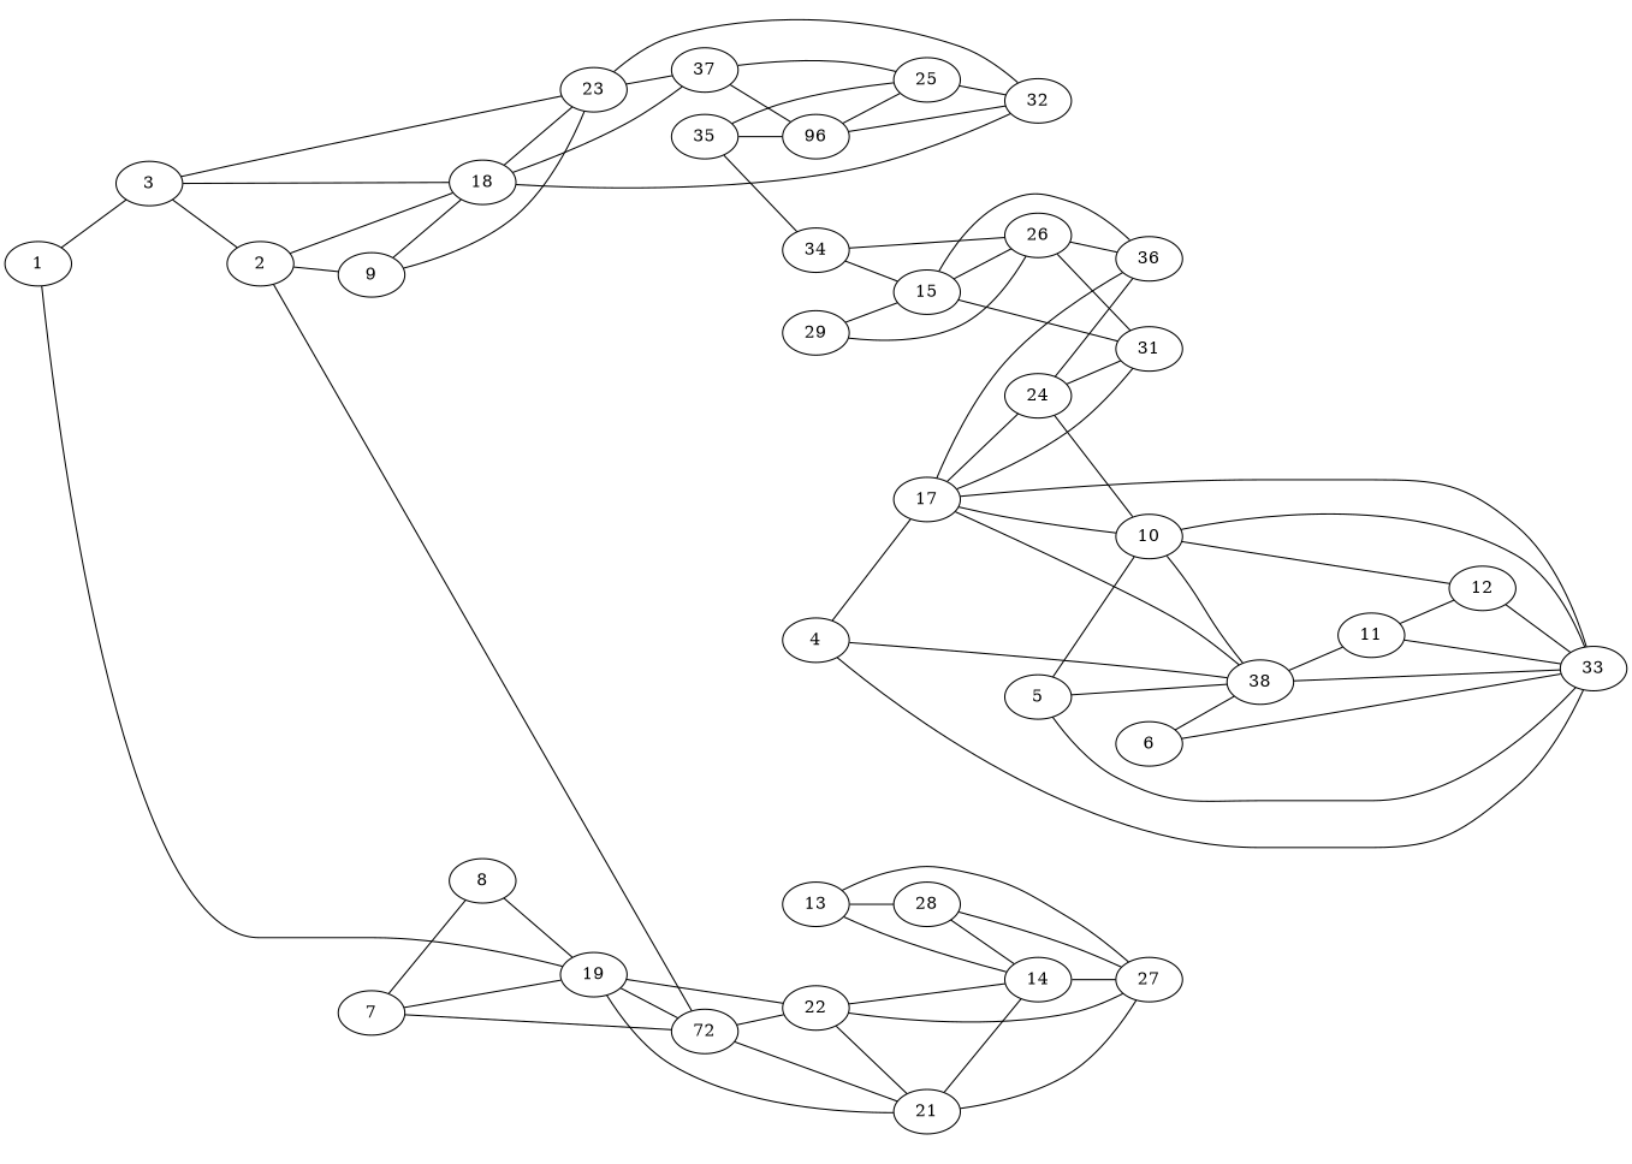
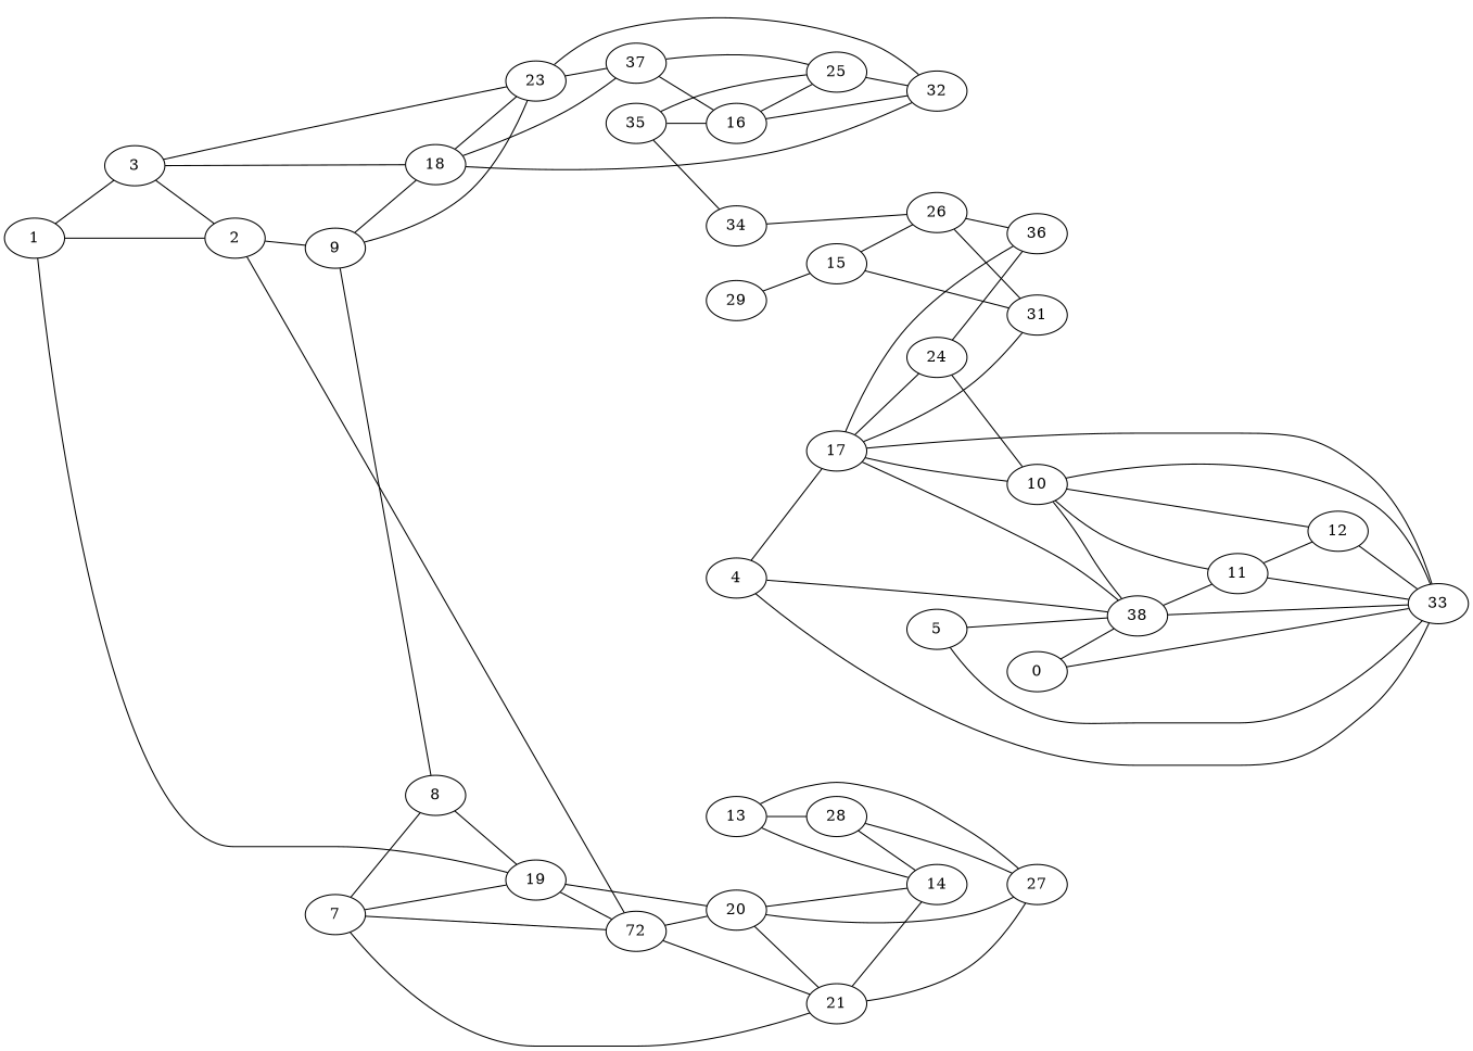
  graph {
    rankdir=LR
    node [aaLength=5 sequence=KEKML type=1]
    edge [distance0=10.0 frequency=1 type0=3]
    1 [type=0]
    2 [aaLength=3 sequence=PLG type=0]
    3 [sequence=PESFF type=0]
    19 [aaLength=8 sequence=GWFKENFQ]
    9 [aaLength=6 sequence=PESFFA type=0]
    18 [aaLength=8 sequence=QNNVSFSR]
    23 [aaLength=8 sequence=QNNVSFSR]
    n8 [aaLength=8 label=72 sequence=GWFKENFQ]
    21 [aaLength=4 sequence=VHGD]
    8 [aaLength=3 sequence=PLG type=0]
    32 [aaLength=6 sequence=LRGLHA]
    37 [aaLength=6 sequence=LRGLHA]
-   20 [aaLength=4 sequence=VHGD label=22]
+   20 [aaLength=4 sequence=VHGD]
    14 [aaLength=4 sequence=LEFD]
-   16 [sequence=KYISV label=96]
+   16 [sequence=KYISV]
    25 [sequence=KYISV]
    4 [aaLength=8 sequence=ALELKPKY type=0]
    17 [aaLength=8 sequence=FVAYSYLV]
    33 [aaLength=2 sequence=AF]
    38 [aaLength=2 sequence=AF]
    31 [aaLength=7 sequence=VANGFQV]
    24 [aaLength=8 sequence=FVAYSYLV]
    36 [aaLength=7 sequence=VANGFQV]
    11 [aaLength=6 sequence=SEADEN type=0]
    10 [aaLength=8 sequence=ALELKPKY type=0]
    15 [sequence=KSIFV]
    12 [sequence=FLKDV type=0]
    5 [aaLength=6 sequence=SEADEN type=0]
-   6 [sequence=FLKDV type=0]
+   6 [sequence=FLKDV type=0 label=0]
    7 [type=0]
    13 [aaLength=4 sequence=AARP]
    27 [aaLength=4 sequence=LEFD]
    28 [aaLength=4 sequence=AARP]
    26 [sequence=KSIFV]
    29 [aaLength=6 sequence=TYQTVI]
    34 [aaLength=6 sequence=TYQTVI]
    35 [aaLength=7 sequence=VLGTWVD]
-   18 -- 2 [distance0=8.783531 type0=1]
+   1 -- 2 [distance0=8.783531 type0=1]
    1 -- 3 [distance0=16.83945 type0=2]
    1 -- 19 [distance0=21.07837]
    2 -- 9 [distance0=25.14365]
    3 -- 2 [distance0=12.64086 type0=1]
    3 -- 18 [distance0=16.60197 distance1=5.0 frequency=2 type0=2 type1=4]
    3 -- 23 [distance0=16.60197]
    19 -- n8 [distance0=0.0 type0=1]
-   19 -- 21 [distance0=6.0]
+   7 -- 21 [distance0=6.0]
    9 -- 18 [distance0=13.90869 type0=2]
    9 -- 23 [distance0=13.90869 distance1=4.0 frequency=2 type1=4]
+   9 -- 8 [distance0=12.98547 type0=1]
    18 -- 23 [distance0=0.0 type0=1]
    18 -- 32 [distance0=11.0 distance1=3.0 frequency=2 type0=2 type1=4]
    18 -- 37 [distance0=11.0]
    23 -- 32 [distance0=11.0 type0=2]
    23 -- 37 [distance0=11.0 distance1=3.0 frequency=2 type1=4]
    n8 -- 2 [distance0=5.0 type0=4]
    n8 -- 21 [distance0=6.0]
    n8 -- 20 [distance0=6.0 type0=2]
    21 -- 14 [distance0=6.0 type0=2]
    8 -- 19 [distance0=19.06938]
    32 -- 16 [distance1=4.0 frequency=2 type0=2 type1=4]
    37 -- 16 [type0=2]
    37 -- 25 [distance1=4.0 frequency=2 type1=4]
    20 -- 19 [distance0=2.0 type0=4]
    20 -- 21 [distance0=0.0 type0=1]
    14 -- 20 [distance0=6.0 type0=2]
-   14 -- 27 [distance0=0.0 type0=1]
    16 -- 25 [distance0=0.0 type0=1]
    25 -- 32
    4 -- 17 [distance0=21.29021]
    4 -- 33 [distance0=19.32028 distance1=0.0 frequency=2 type0=1 type1=5]
    4 -- 38 [distance0=19.32028 type0=2]
    17 -- 31 [type0=2]
    17 -- 24 [distance0=0.0 type0=1]
    17 -- 36
    33 -- 17 [distance0=20.0]
    33 -- 38 [distance0=0.0 type0=1]
    38 -- 17 [distance0=20.0]
    38 -- 11 [distance0=20.0 type0=4]
-   24 -- 31 [type0=2]
    24 -- 36
    24 -- 10 [distance0=4.0 type0=4]
-   36 -- 15 [distance0=8.0 type0=2]
    11 -- 33 [distance0=38.56285]
-   5 -- 10 [distance0=31.24092 type0=2]
+   11 -- 10 [distance0=31.24092 type0=2]
    11 -- 12 [distance0=16.92287 distance1=2.0 frequency=2 type0=1 type1=4]
    10 -- 17 [distance0=28.7227]
    10 -- 33 [distance0=27.29457 type0=1]
    10 -- 38 [distance0=27.29457 distance1=0.0 frequency=2 type0=2 type1=5]
    15 -- 31 [distance0=8.0 distance1=3.0 frequency=2 type0=2 type1=4]
    15 -- 26 [distance0=0.0 type0=1]
    12 -- 33 [distance0=49.32934]
    12 -- 10 [distance0=44.42768 type0=2]
    5 -- 33 [distance0=27.8029 type0=2]
    5 -- 38 [distance0=27.8029]
    6 -- 33 [distance0=42.16571 type0=2]
    6 -- 38 [distance0=42.16571]
    7 -- 19 [distance0=12.17782 type0=2]
    7 -- n8 [distance0=12.17782]
    7 -- 8 [distance0=8.644519 distance1=0.0 frequency=2 type0=1 type1=5]
    13 -- 14 [distance0=11.0 distance1=7.0 frequency=2 type0=2 type1=4]
    13 -- 27 [distance0=11.0]
    13 -- 28 [distance0=0.0 type0=1]
    27 -- 21 [distance0=6.0]
    27 -- 20 [distance0=6.0 distance1=2.0 frequency=2 type0=2 type1=4]
    28 -- 14 [distance0=11.0 type0=2]
    28 -- 27 [distance0=11.0 distance1=7.0 frequency=2 type1=4]
    26 -- 31 [distance0=8.0 type0=2]
    26 -- 36 [distance0=8.0 distance1=3.0 frequency=2 type1=4]
    29 -- 15 [distance0=9.0 distance1=3.0 frequency=2 type0=2 type1=4]
-   29 -- 26 [distance0=9.0]
-   34 -- 15 [distance0=9.0 type0=2]
    34 -- 26 [distance0=9.0 distance1=3.0 frequency=2 type1=4]
    35 -- 16 [type0=2]
    35 -- 25
    35 -- 34 [distance0=9.0 type0=4]
  }
